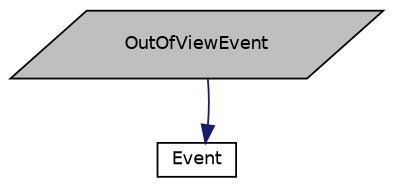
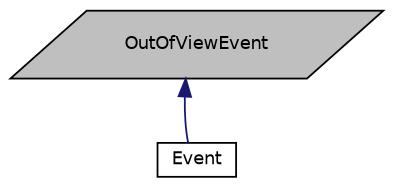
  digraph {
    node [color=black fontname=Helvetica fontsize=10]
    n1 [fillcolor=grey75 fontcolor=black height=0.2 label=OutOfViewEvent shape=parallelogram style=filled width=0.4]
    n2 [height=0.2 label=Event shape=box width=0.4]
-   n2 -> n1 [color=midnightblue dir=back fontname=Helvetica fontsize=10 labelfontname=Helvetica labelfontsize=10 style=solid]
+   n1 -> n2 [color=midnightblue dir=back fontname=Helvetica fontsize=10 labelfontname=Helvetica labelfontsize=10 style=solid]
  }
